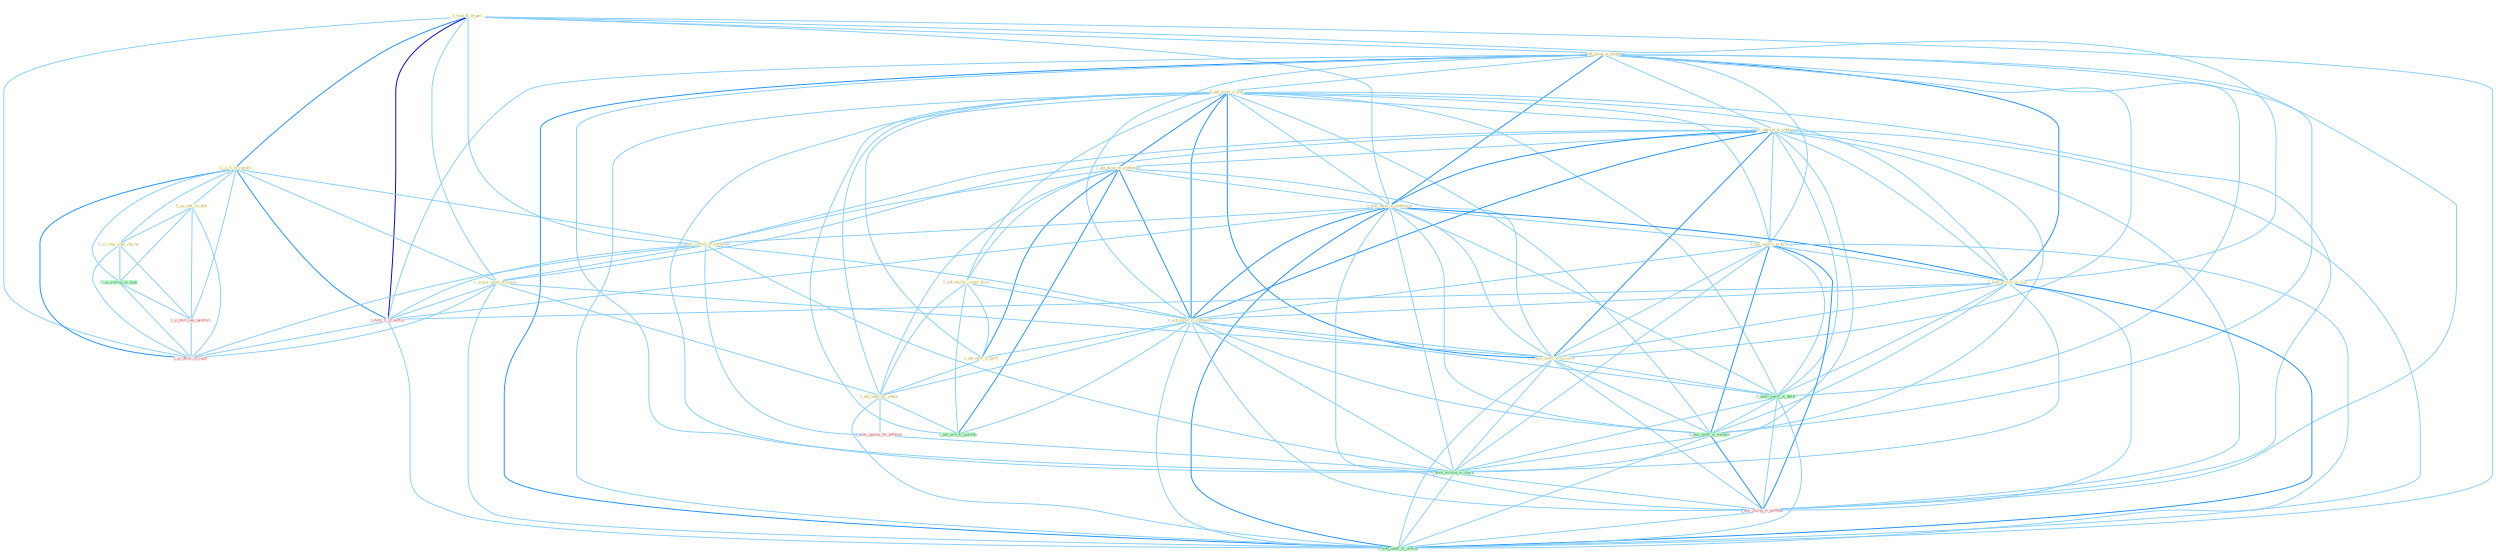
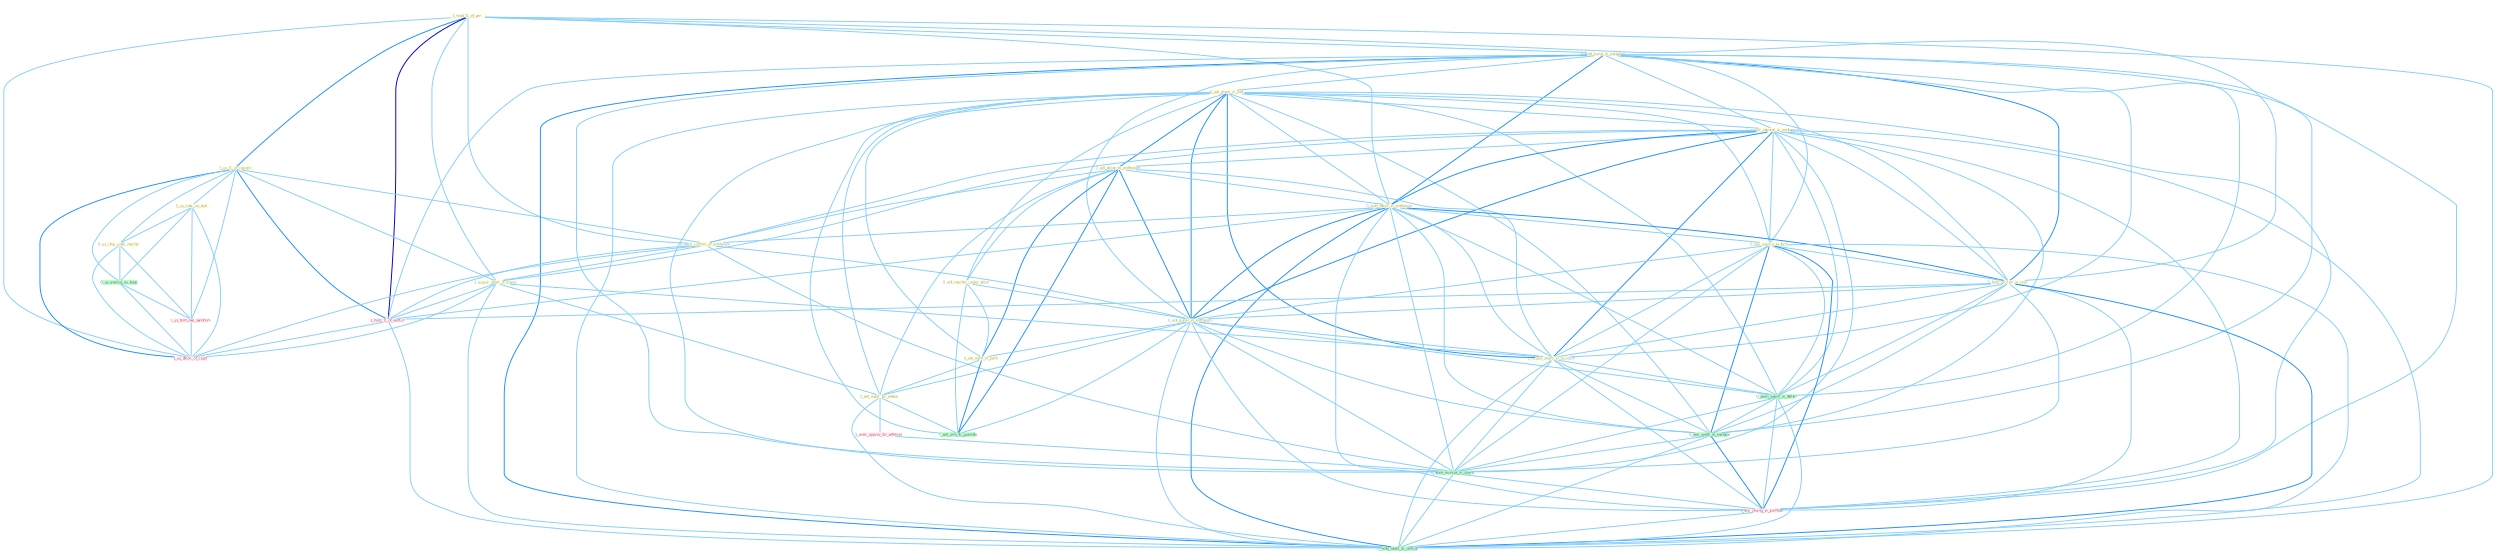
  graph {
    fontname="Comic Neue"
    node [color="#ffffe0" fixedsize=true fontcolor="#8b7d6b" fontname="Comic Neue" fontsize=4 shape=polygon style=filled]
    edge [color="#87cefa" fontname="Comic Neue" w=1]
    "1_hold_%_of_yen " [height=.06 width=.5]
    "1_us_%_of_capabl " [height=.06 width=.5]
    "0_hold_bond_in_subsidiari " [height=.06 width=.5]
    "0_sell_share_in_bet " [height=.06 width=.5]
    "1_acquir_interest_in_entitynam " [height=.06 width=.5]
    "0_sell_share_to_entitynam " [height=.06 width=.5]
    "0_hold_meet_in_entitynam " [height=.06 width=.5]
    "0_see_exercis_in_fact " [height=.06 width=.5]
    "0_seek_control_of_entitynam " [height=.06 width=.5]
    "0_sell_machin_under_label " [height=.06 width=.5]
    "0_hold_groceri_in_rear " [height=.06 width=.5]
    "1_acquir_asset_of_agenc " [height=.06 width=.5]
    "0_us_note_on_test " [height=.06 width=.5]
    "0_sell_panel_in_entitynam " [height=.06 width=.5]
    "0_us_chip_unlik_machin " [height=.06 width=.5]
    "0_sell_right_to_parti " [height=.06 width=.5]
    "1_acquir_share_in_account " [height=.06 width=.5]
    "0_sell_asset_for_million " [height=.06 width=.5]
    "1_us_term_like_syndrom " [color="#fff0f5" fontcolor="#b22222" height=.06 width=.5]
    "1_seek_approv_for_withhold " [color="#fff0f5" fontcolor="#b22222" height=.06 width=.5]
    "1_hold_%_of_ventur " [color="#fff0f5" fontcolor="#b22222" height=.06 width=.5]
    "1_us_stock_of_capit " [color="#fff0f5" fontcolor="#b22222" height=.06 width=.5]
    "1_see_chang_in_portfolio " [color="#fff0f5" fontcolor="#b22222" height=.06 width=.5]
    "0_hold_asset_in_anticip " [color="#BDFCC9" fontcolor="#2f4f4f" height=.06 width=.5]
    "0_us_averag_as_base " [color="#BDFCC9" fontcolor="#2f4f4f" height=.06 width=.5]
    "0_seek_increas_in_round " [color="#BDFCC9" fontcolor="#2f4f4f" height=.06 width=.5]
    "0_seen_event_in_lifetim " [color="#BDFCC9" fontcolor="#2f4f4f" height=.06 width=.5]
    "0_see_vaniti_in_everyon " [color="#BDFCC9" fontcolor="#2f4f4f" height=.06 width=.5]
    n29 [color="#BDFCC9" fontcolor="#2f4f4f" height=.06 label="7_sell_arm_to_guerrilla" width=.5]
    subgraph sub_1 {
      "1_hold_%_of_yen "
      "1_us_%_of_capabl "
      "0_hold_bond_in_subsidiari "
      "0_sell_share_in_bet "
      "1_acquir_interest_in_entitynam "
      "0_sell_share_to_entitynam "
      "0_hold_meet_in_entitynam "
      "0_see_exercis_in_fact "
      "0_seek_control_of_entitynam "
      "0_sell_machin_under_label "
      "0_hold_groceri_in_rear "
      "1_acquir_asset_of_agenc "
      "0_us_note_on_test "
      "0_sell_panel_in_entitynam "
      "0_us_chip_unlik_machin "
      "0_sell_right_to_parti "
      "1_acquir_share_in_account "
      "0_sell_asset_for_million "
    }
    subgraph sub_2 {
      "1_us_term_like_syndrom "
      "1_seek_approv_for_withhold "
      "1_hold_%_of_ventur "
      "1_us_stock_of_capit "
      "1_see_chang_in_portfolio "
    }
    "1_hold_%_of_yen " -- "1_us_%_of_capabl " [color="#1e90ff" w=2]
    "1_hold_%_of_yen " -- "0_hold_bond_in_subsidiari "
    "1_hold_%_of_yen " -- "0_hold_meet_in_entitynam "
    "1_hold_%_of_yen " -- "0_seek_control_of_entitynam "
    "1_hold_%_of_yen " -- "0_hold_groceri_in_rear "
    "1_hold_%_of_yen " -- "1_acquir_asset_of_agenc "
    "1_hold_%_of_yen " -- "1_hold_%_of_ventur " [color="#0000cd" w=3]
    "1_hold_%_of_yen " -- "1_us_stock_of_capit "
    "1_hold_%_of_yen " -- "0_hold_asset_in_anticip "
    "1_us_%_of_capabl " -- "0_seek_control_of_entitynam "
    "1_us_%_of_capabl " -- "1_acquir_asset_of_agenc "
    "1_us_%_of_capabl " -- "0_us_note_on_test "
    "1_us_%_of_capabl " -- "0_us_chip_unlik_machin "
    "1_us_%_of_capabl " -- "1_us_term_like_syndrom "
    "1_us_%_of_capabl " -- "1_hold_%_of_ventur " [color="#1e90ff" w=2]
    "1_us_%_of_capabl " -- "1_us_stock_of_capit " [color="#1e90ff" w=2]
    "1_us_%_of_capabl " -- "0_us_averag_as_base "
    "0_hold_bond_in_subsidiari " -- "0_sell_share_in_bet "
    "0_hold_bond_in_subsidiari " -- "1_acquir_interest_in_entitynam "
    "0_hold_bond_in_subsidiari " -- "0_hold_meet_in_entitynam " [color="#1e90ff" w=2]
    "0_hold_bond_in_subsidiari " -- "0_see_exercis_in_fact "
    "0_hold_bond_in_subsidiari " -- "0_hold_groceri_in_rear " [color="#1e90ff" w=2]
    "0_hold_bond_in_subsidiari " -- "0_sell_panel_in_entitynam "
    "0_hold_bond_in_subsidiari " -- "1_acquir_share_in_account "
    "0_hold_bond_in_subsidiari " -- "1_hold_%_of_ventur "
    "0_hold_bond_in_subsidiari " -- "1_see_chang_in_portfolio "
    "0_hold_bond_in_subsidiari " -- "0_hold_asset_in_anticip " [color="#1e90ff" w=2]
    "0_hold_bond_in_subsidiari " -- "0_seek_increas_in_round "
    "0_hold_bond_in_subsidiari " -- "0_seen_event_in_lifetim "
    "0_hold_bond_in_subsidiari " -- "0_see_vaniti_in_everyon "
    "0_sell_share_in_bet " -- "1_acquir_interest_in_entitynam "
    "0_sell_share_in_bet " -- "0_sell_share_to_entitynam " [color="#1e90ff" w=2]
    "0_sell_share_in_bet " -- "0_hold_meet_in_entitynam "
    "0_sell_share_in_bet " -- "0_see_exercis_in_fact "
    "0_sell_share_in_bet " -- "0_sell_machin_under_label "
    "0_sell_share_in_bet " -- "0_hold_groceri_in_rear "
    "0_sell_share_in_bet " -- "0_sell_panel_in_entitynam " [color="#1e90ff" w=2]
    "0_sell_share_in_bet " -- "0_sell_right_to_parti "
    "0_sell_share_in_bet " -- "1_acquir_share_in_account " [color="#1e90ff" w=2]
    "0_sell_share_in_bet " -- "0_sell_asset_for_million "
    "0_sell_share_in_bet " -- "1_see_chang_in_portfolio "
    "0_sell_share_in_bet " -- "0_hold_asset_in_anticip "
    "0_sell_share_in_bet " -- "0_seek_increas_in_round "
    "0_sell_share_in_bet " -- "0_seen_event_in_lifetim "
    "0_sell_share_in_bet " -- "0_see_vaniti_in_everyon "
    "0_sell_share_in_bet " -- n29
    "1_acquir_interest_in_entitynam " -- "0_sell_share_to_entitynam "
    "1_acquir_interest_in_entitynam " -- "0_hold_meet_in_entitynam " [color="#1e90ff" w=2]
    "1_acquir_interest_in_entitynam " -- "0_see_exercis_in_fact "
    "1_acquir_interest_in_entitynam " -- "0_seek_control_of_entitynam "
    "1_acquir_interest_in_entitynam " -- "0_hold_groceri_in_rear "
    "1_acquir_interest_in_entitynam " -- "1_acquir_asset_of_agenc "
    "1_acquir_interest_in_entitynam " -- "0_sell_panel_in_entitynam " [color="#1e90ff" w=2]
    "1_acquir_interest_in_entitynam " -- "1_acquir_share_in_account " [color="#1e90ff" w=2]
    "1_acquir_interest_in_entitynam " -- "1_see_chang_in_portfolio "
    "1_acquir_interest_in_entitynam " -- "0_hold_asset_in_anticip "
    "1_acquir_interest_in_entitynam " -- "0_seek_increas_in_round "
    "1_acquir_interest_in_entitynam " -- "0_seen_event_in_lifetim "
    "1_acquir_interest_in_entitynam " -- "0_see_vaniti_in_everyon "
    "0_sell_share_to_entitynam " -- "0_hold_meet_in_entitynam "
    "0_sell_share_to_entitynam " -- "0_seek_control_of_entitynam "
    "0_sell_share_to_entitynam " -- "0_sell_machin_under_label "
    "0_sell_share_to_entitynam " -- "0_sell_panel_in_entitynam " [color="#1e90ff" w=2]
    "0_sell_share_to_entitynam " -- "0_sell_right_to_parti " [color="#1e90ff" w=2]
    "0_sell_share_to_entitynam " -- "1_acquir_share_in_account "
    "0_sell_share_to_entitynam " -- "0_sell_asset_for_million "
    "0_sell_share_to_entitynam " -- n29 [color="#1e90ff" w=2]
    "0_hold_meet_in_entitynam " -- "0_see_exercis_in_fact "
    "0_hold_meet_in_entitynam " -- "0_seek_control_of_entitynam "
    "0_hold_meet_in_entitynam " -- "0_hold_groceri_in_rear " [color="#1e90ff" w=2]
    "0_hold_meet_in_entitynam " -- "0_sell_panel_in_entitynam " [color="#1e90ff" w=2]
    "0_hold_meet_in_entitynam " -- "1_acquir_share_in_account "
    "0_hold_meet_in_entitynam " -- "1_hold_%_of_ventur "
    "0_hold_meet_in_entitynam " -- "1_see_chang_in_portfolio "
    "0_hold_meet_in_entitynam " -- "0_hold_asset_in_anticip " [color="#1e90ff" w=2]
    "0_hold_meet_in_entitynam " -- "0_seek_increas_in_round "
    "0_hold_meet_in_entitynam " -- "0_seen_event_in_lifetim "
    "0_hold_meet_in_entitynam " -- "0_see_vaniti_in_everyon "
    "0_see_exercis_in_fact " -- "0_hold_groceri_in_rear "
    "0_see_exercis_in_fact " -- "0_sell_panel_in_entitynam "
    "0_see_exercis_in_fact " -- "1_acquir_share_in_account "
    "0_see_exercis_in_fact " -- "1_see_chang_in_portfolio " [color="#1e90ff" w=2]
    "0_see_exercis_in_fact " -- "0_hold_asset_in_anticip "
    "0_see_exercis_in_fact " -- "0_seek_increas_in_round "
    "0_see_exercis_in_fact " -- "0_seen_event_in_lifetim "
    "0_see_exercis_in_fact " -- "0_see_vaniti_in_everyon " [color="#1e90ff" w=2]
    "0_seek_control_of_entitynam " -- "1_acquir_asset_of_agenc "
    "0_seek_control_of_entitynam " -- "0_sell_panel_in_entitynam "
-   "0_seek_control_of_entitynam " -- "1_seek_approv_for_withhold "
    "0_seek_control_of_entitynam " -- "1_hold_%_of_ventur "
    "0_seek_control_of_entitynam " -- "1_us_stock_of_capit "
    "0_seek_control_of_entitynam " -- "0_seek_increas_in_round "
    "0_sell_machin_under_label " -- "0_sell_panel_in_entitynam "
    "0_sell_machin_under_label " -- "0_sell_right_to_parti "
-   "0_sell_machin_under_label " -- "0_sell_asset_for_million "
    "0_sell_machin_under_label " -- n29
    "0_hold_groceri_in_rear " -- "0_sell_panel_in_entitynam "
    "0_hold_groceri_in_rear " -- "1_acquir_share_in_account "
    "0_hold_groceri_in_rear " -- "1_hold_%_of_ventur "
    "0_hold_groceri_in_rear " -- "1_see_chang_in_portfolio "
    "0_hold_groceri_in_rear " -- "0_hold_asset_in_anticip " [color="#1e90ff" w=2]
    "0_hold_groceri_in_rear " -- "0_seek_increas_in_round "
    "0_hold_groceri_in_rear " -- "0_seen_event_in_lifetim "
    "0_hold_groceri_in_rear " -- "0_see_vaniti_in_everyon "
    "1_acquir_asset_of_agenc " -- "1_acquir_share_in_account "
    "1_acquir_asset_of_agenc " -- "0_sell_asset_for_million "
    "1_acquir_asset_of_agenc " -- "1_hold_%_of_ventur "
    "1_acquir_asset_of_agenc " -- "1_us_stock_of_capit "
    "1_acquir_asset_of_agenc " -- "0_hold_asset_in_anticip "
    "0_us_note_on_test " -- "0_us_chip_unlik_machin "
    "0_us_note_on_test " -- "1_us_term_like_syndrom "
    "0_us_note_on_test " -- "1_us_stock_of_capit "
    "0_us_note_on_test " -- "0_us_averag_as_base "
    "0_sell_panel_in_entitynam " -- "0_sell_right_to_parti "
    "0_sell_panel_in_entitynam " -- "1_acquir_share_in_account "
    "0_sell_panel_in_entitynam " -- "0_sell_asset_for_million "
    "0_sell_panel_in_entitynam " -- "1_see_chang_in_portfolio "
    "0_sell_panel_in_entitynam " -- "0_hold_asset_in_anticip "
    "0_sell_panel_in_entitynam " -- "0_seek_increas_in_round "
    "0_sell_panel_in_entitynam " -- "0_seen_event_in_lifetim "
    "0_sell_panel_in_entitynam " -- "0_see_vaniti_in_everyon "
    "0_sell_panel_in_entitynam " -- n29
    "0_us_chip_unlik_machin " -- "1_us_term_like_syndrom "
    "0_us_chip_unlik_machin " -- "1_us_stock_of_capit "
    "0_us_chip_unlik_machin " -- "0_us_averag_as_base "
    "0_sell_right_to_parti " -- "0_sell_asset_for_million "
+   "0_sell_right_to_parti " -- n29 [color="#1e90ff" w=2]
    "1_acquir_share_in_account " -- "1_see_chang_in_portfolio "
    "1_acquir_share_in_account " -- "0_hold_asset_in_anticip "
    "1_acquir_share_in_account " -- "0_seek_increas_in_round "
    "1_acquir_share_in_account " -- "0_seen_event_in_lifetim "
    "1_acquir_share_in_account " -- "0_see_vaniti_in_everyon "
    "0_sell_asset_for_million " -- "1_seek_approv_for_withhold "
    "0_sell_asset_for_million " -- "0_hold_asset_in_anticip "
    "0_sell_asset_for_million " -- n29
    "1_us_term_like_syndrom " -- "1_us_stock_of_capit "
    "1_seek_approv_for_withhold " -- "0_seek_increas_in_round "
    "1_hold_%_of_ventur " -- "1_us_stock_of_capit "
    "1_hold_%_of_ventur " -- "0_hold_asset_in_anticip "
    "1_see_chang_in_portfolio " -- "0_hold_asset_in_anticip "
    "0_us_averag_as_base " -- "1_us_term_like_syndrom "
    "0_us_averag_as_base " -- "1_us_stock_of_capit "
    "0_seek_increas_in_round " -- "1_see_chang_in_portfolio "
    "0_seek_increas_in_round " -- "0_hold_asset_in_anticip "
    "0_seen_event_in_lifetim " -- "1_see_chang_in_portfolio "
    "0_seen_event_in_lifetim " -- "0_hold_asset_in_anticip "
    "0_seen_event_in_lifetim " -- "0_seek_increas_in_round "
    "0_seen_event_in_lifetim " -- "0_see_vaniti_in_everyon "
    "0_see_vaniti_in_everyon " -- "1_see_chang_in_portfolio " [color="#1e90ff" w=2]
    "0_see_vaniti_in_everyon " -- "0_hold_asset_in_anticip "
    "0_see_vaniti_in_everyon " -- "0_seek_increas_in_round "
  }
